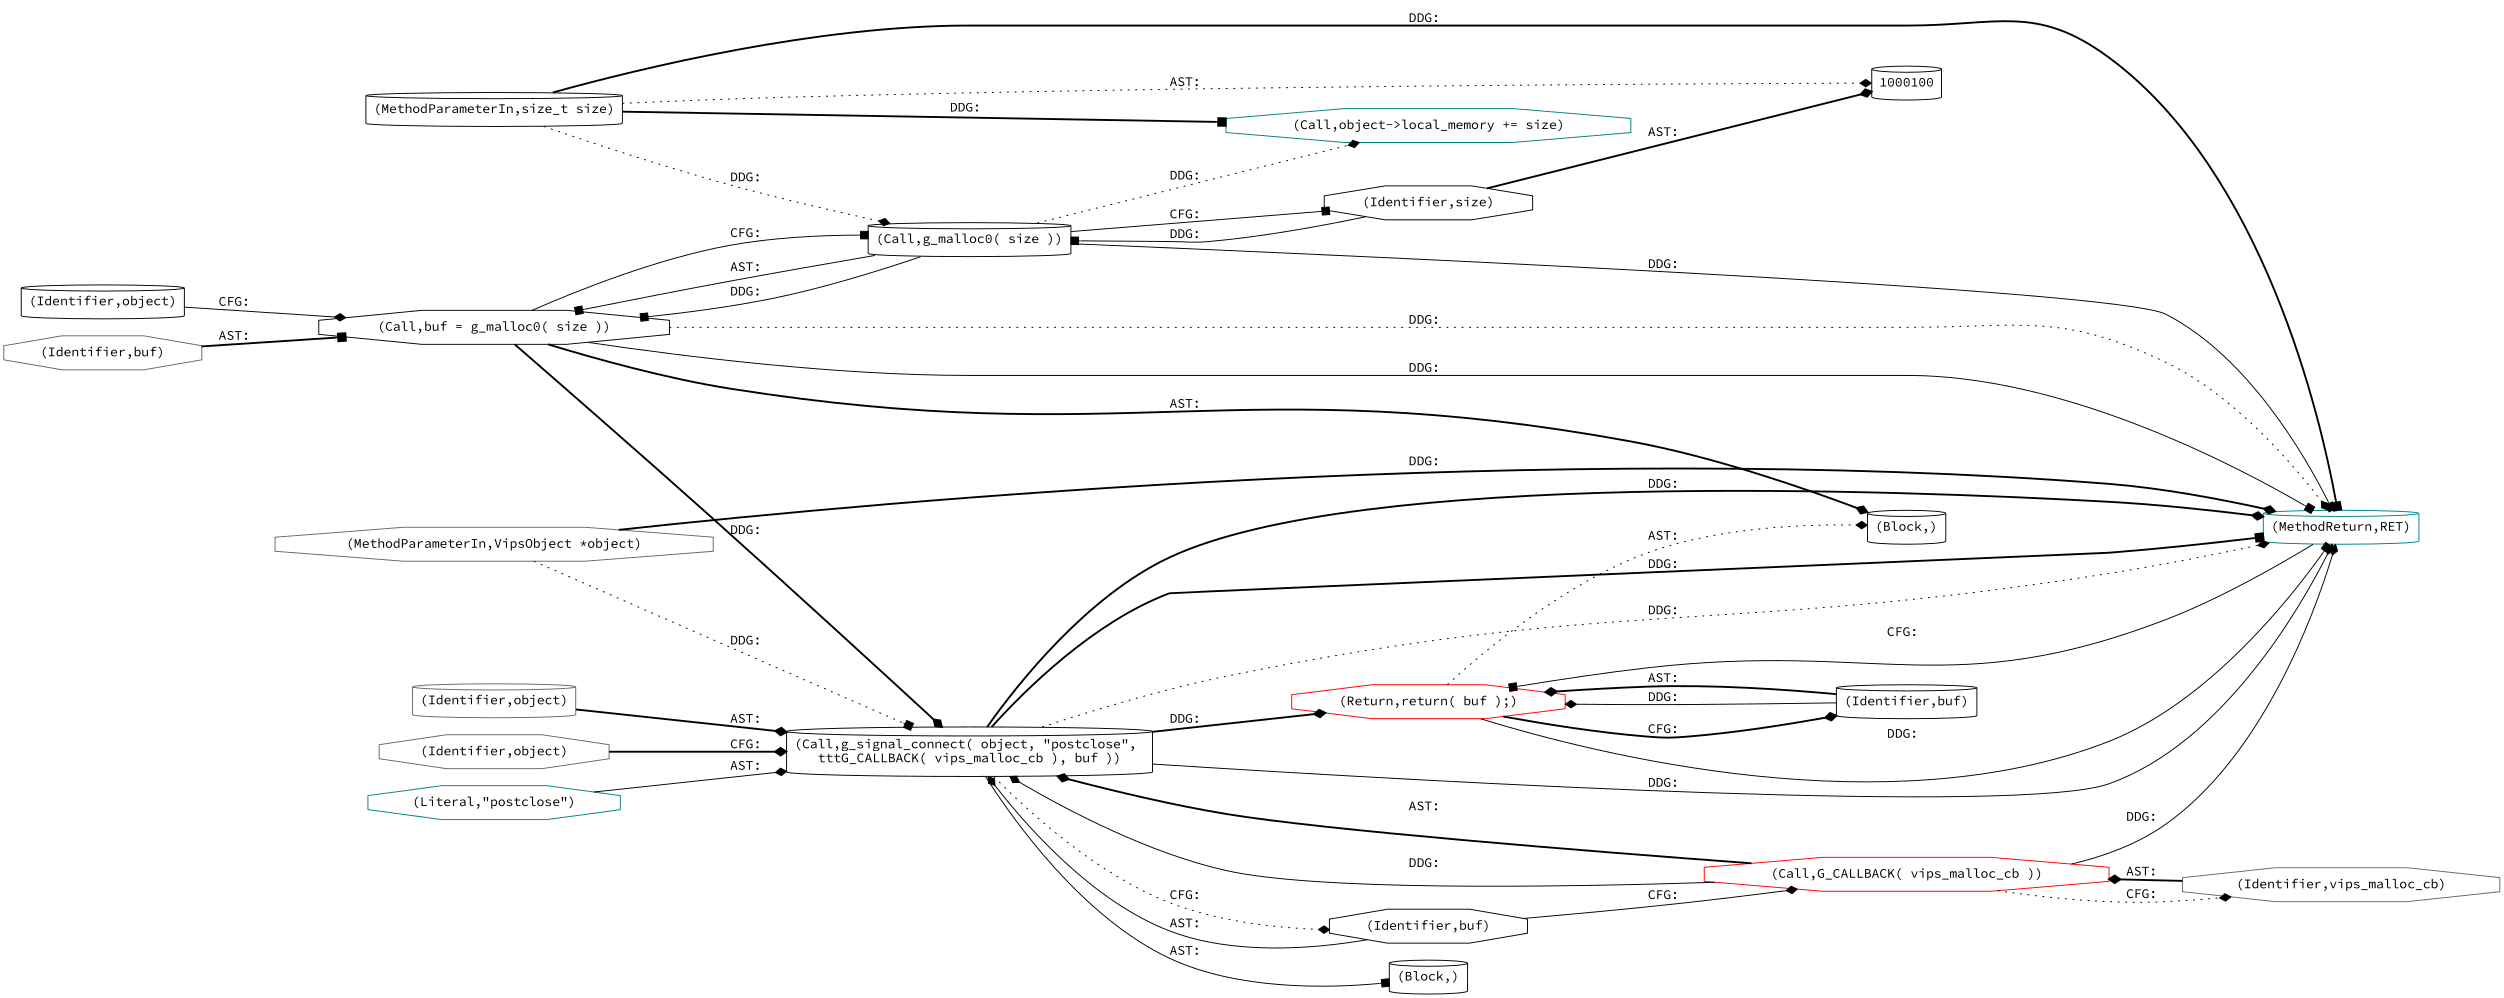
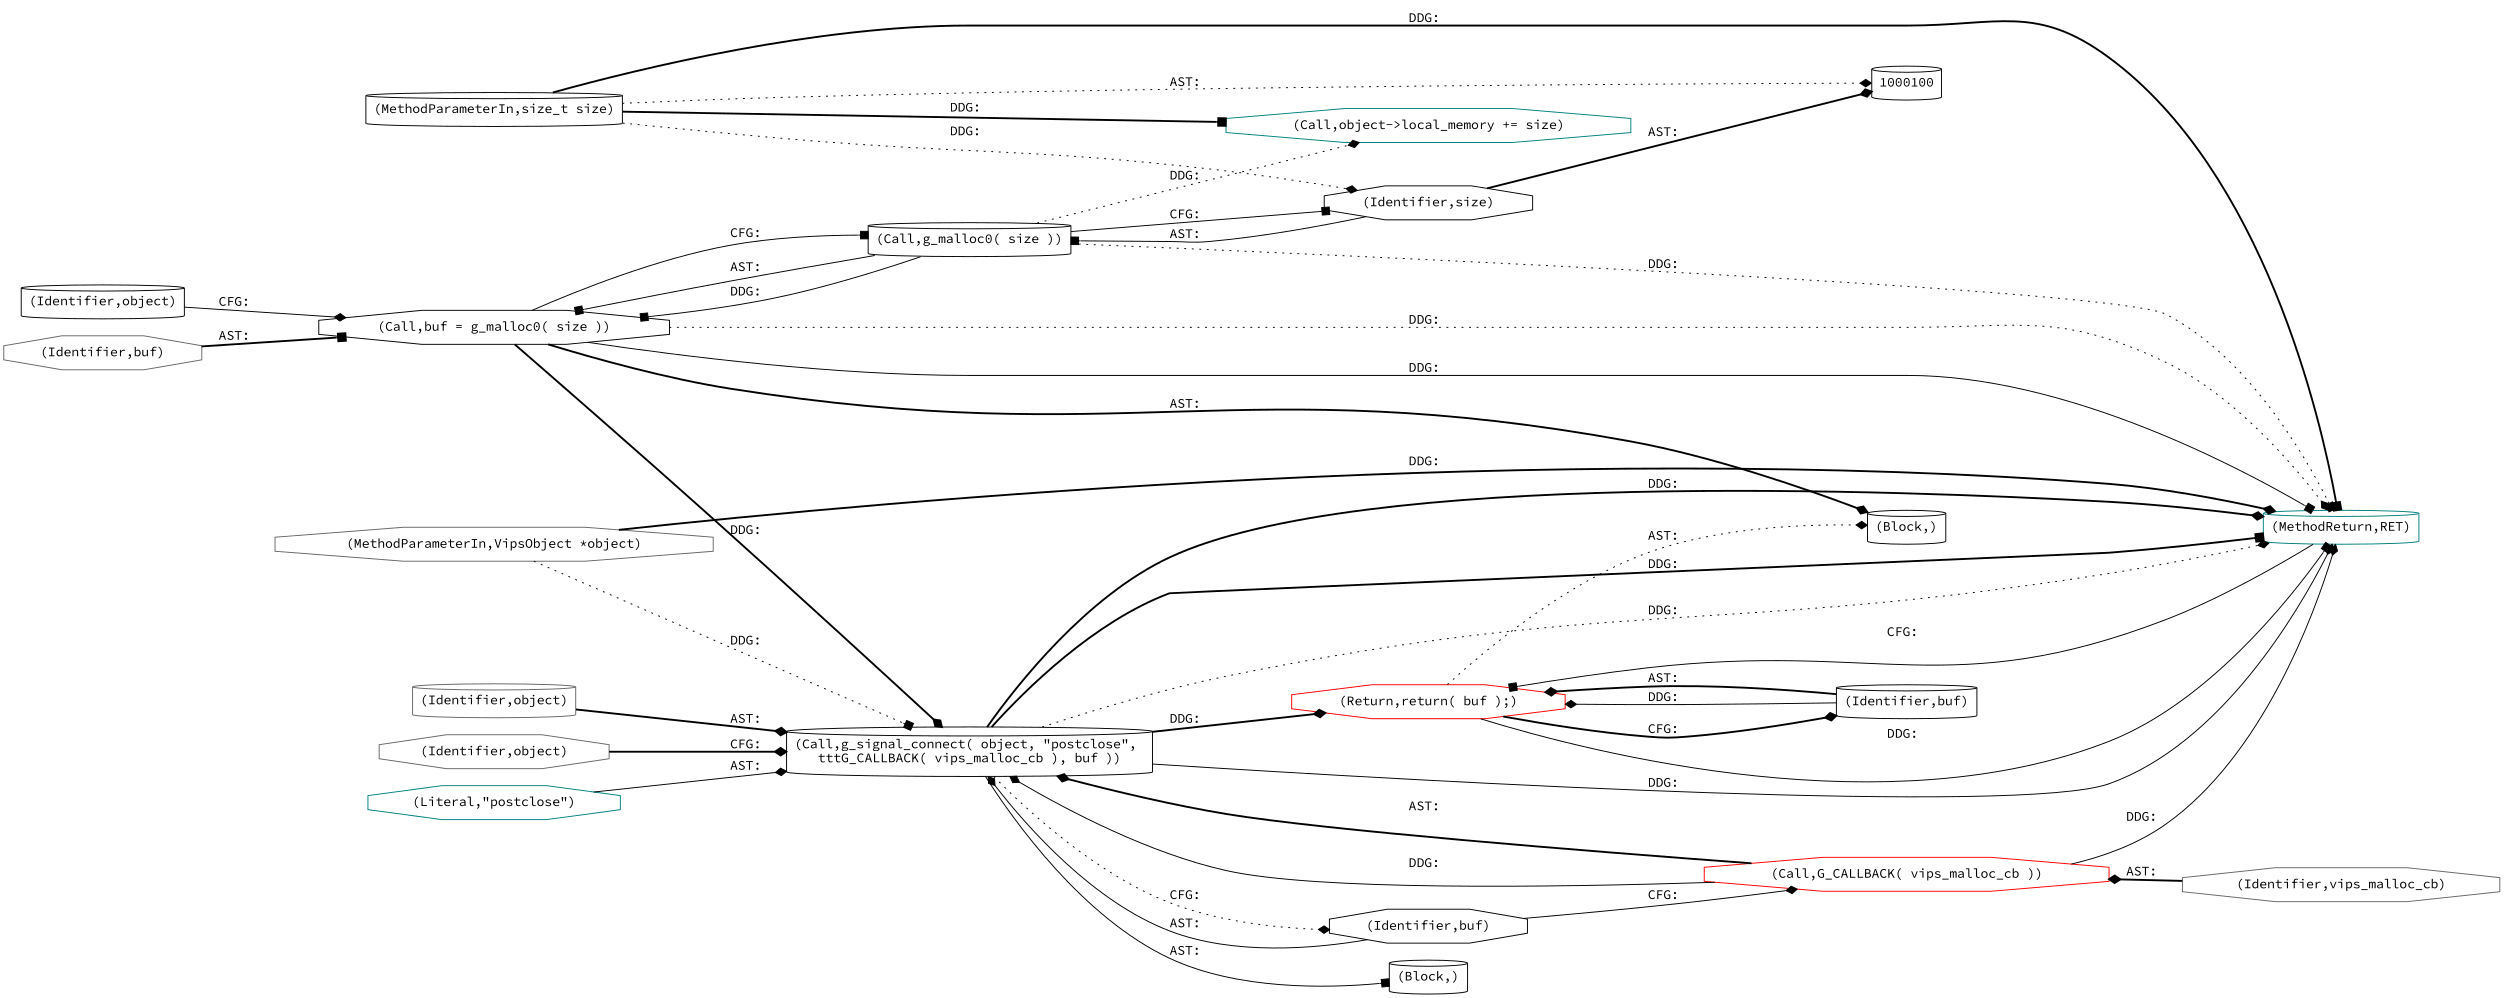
  digraph {
    fontname="Source Code Pro"
    rankdir=LR
    node [color=black fontname="Source Code Pro" shape=octagon]
    edge [arrowhead=diamond fontname="Source Code Pro" style=solid]
    n1 [label="(Call,g_signal_connect( object, \"postclose\", \n\t\t\tG_CALLBACK( vips_malloc_cb ), buf ))" shape=cylinder]
    n2 [color=red label="(Return,return( buf );)"]
    n3 [label="(Identifier,buf)"]
    n4 [color=teal label="(MethodReturn,RET)" shape=cylinder]
    n5 [label="(Block,)" shape=cylinder]
    n6 [label="(Block,)" shape=cylinder]
    n7 [label="(Identifier,buf)" shape=cylinder]
    n8 [color=red label="(Call,G_CALLBACK( vips_malloc_cb ))"]
    n9 [color=gray40 label="(MethodParameterIn,VipsObject *object)"]
    1000100 [shape=cylinder]
    n11 [color=gray40 label="(Identifier,vips_malloc_cb)"]
    n12 [label="(Call,buf = g_malloc0( size ))"]
    n13 [label="(Call,g_malloc0( size ))" shape=cylinder]
    n14 [label="(Identifier,size)"]
    n15 [color=teal label="(Call,object->local_memory += size)"]
    n16 [label="(MethodParameterIn,size_t size)" shape=cylinder]
    n17 [label="(Identifier,object)" shape=cylinder]
    n18 [color=gray40 label="(Identifier,object)" shape=cylinder]
    n19 [color=gray40 label="(Identifier,object)"]
    n20 [color=teal label="(Literal,\"postclose\")"]
    n21 [color=gray40 label="(Identifier,buf)"]
    n1 -> n2 [label="DDG: " style=bold]
    n1 -> n3 [label="CFG: " style=dotted]
    n1 -> n4 [label="DDG: "]
    n1 -> n4 [label="DDG: " style=bold]
    n1 -> n4 [arrowhead=box label="DDG: " style=bold]
    n1 -> n4 [label="DDG: " style=dotted]
    n1 -> n5 [arrowhead=box label="AST: "]
    n2 -> n4 [arrowhead=box label="DDG: "]
    n2 -> n6 [label="AST: " style=dotted]
    n2 -> n7 [label="CFG: " style=bold]
    n3 -> n1 [label="AST: "]
    n3 -> n8 [label="CFG: "]
    n4 -> n2 [arrowhead=box label="CFG: "]
    n7 -> n2 [label="AST: " style=bold]
    n7 -> n2 [label="DDG: "]
    n8 -> n1 [label="AST: " style=bold]
    n8 -> n1 [label="DDG: "]
    n8 -> n4 [label="DDG: "]
-   n8 -> n11 [label="CFG: " style=dotted]
    n9 -> n1 [arrowhead=box label="DDG: " style=dotted]
    n9 -> n4 [label="DDG: " style=bold]
    n11 -> n8 [label="AST: " style=bold]
    n12 -> n1 [label="DDG: " style=bold]
    n12 -> n4 [label="DDG: " style=dotted]
    n12 -> n4 [arrowhead=box label="DDG: "]
    n12 -> n6 [label="AST: " style=bold]
    n12 -> n13 [arrowhead=box label="CFG: "]
-   n13 -> n4 [arrowhead=box label="DDG: "]
+   n13 -> n4 [arrowhead=box label="DDG: " style=dotted]
    n13 -> n12 [arrowhead=box label="AST: "]
    n13 -> n12 [arrowhead=box label="DDG: "]
    n13 -> n14 [arrowhead=box label="CFG: "]
    n13 -> n15 [label="DDG: " style=dotted]
    n14 -> 1000100 [label="AST: " style=bold]
-   n14 -> n13 [arrowhead=box label="DDG: "]
+   n14 -> n13 [arrowhead=box label="AST: "]
    n16 -> n4 [arrowhead=box label="DDG: " style=bold]
    n16 -> 1000100 [label="AST: " style=dotted]
-   n16 -> n13 [label="DDG: " style=dotted]
+   n16 -> n14 [label="DDG: " style=dotted]
    n16 -> n15 [arrowhead=box label="DDG: " style=bold]
    n17 -> n12 [label="CFG: "]
    n18 -> n1 [label="AST: " style=bold]
    n19 -> n1 [label="CFG: " style=bold]
    n20 -> n1 [label="AST: "]
    n21 -> n12 [arrowhead=box label="AST: " style=bold]
  }
